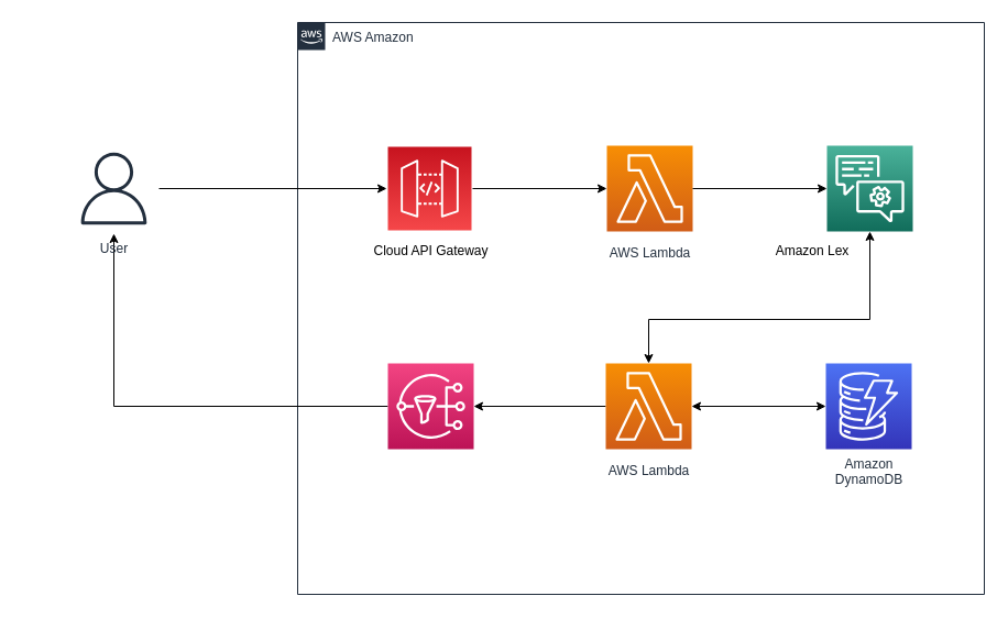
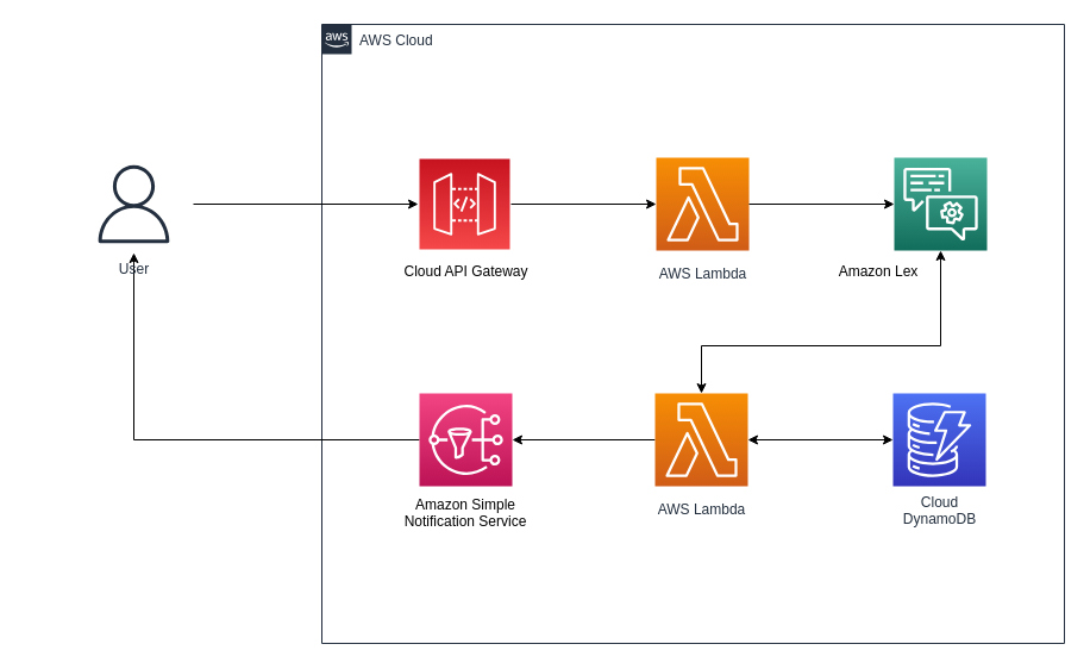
  <mxCell id="0" />
  <mxCell id="1" parent="0" />
- <mxCell id="2" value="AWS Amazon" style="points=[[0,0],[0.25,0],[0.5,0],[0.75,0],[1,0],[1,0.25],[1,0.5],[1,0.75],[1,1],[0.75,1],[0.5,1],[0.25,1],[0,1],[0,0.75],[0,0.5],[0,0.25]];outlineConnect=0;gradientColor=none;html=1;whiteSpace=wrap;fontSize=12;fontStyle=0;shape=mxgraph.aws4.group;grIcon=mxgraph.aws4.group_aws_cloud_alt;strokeColor=#232F3E;fillColor=none;verticalAlign=top;align=left;spacingLeft=30;fontColor=#232F3E;dashed=0;labelBackgroundColor=#ffffff;" parent="1" vertex="1"><mxGeometry x="270" y="20" width="624" height="520" as="geometry" /></mxCell>
- <mxCell id="3" value="Amazon&lt;br&gt;DynamoDB" style="outlineConnect=0;fontColor=#232F3E;gradientColor=#4D72F3;gradientDirection=north;fillColor=#3334B9;strokeColor=#ffffff;dashed=0;verticalLabelPosition=bottom;verticalAlign=top;align=center;html=1;fontSize=12;fontStyle=0;aspect=fixed;shape=mxgraph.aws4.resourceIcon;resIcon=mxgraph.aws4.dynamodb;labelBackgroundColor=#ffffff;" parent="1" vertex="1"><mxGeometry x="750" y="330" width="78" height="78" as="geometry" /></mxCell>
+ <mxCell id="2" value="AWS Cloud" style="points=[[0,0],[0.25,0],[0.5,0],[0.75,0],[1,0],[1,0.25],[1,0.5],[1,0.75],[1,1],[0.75,1],[0.5,1],[0.25,1],[0,1],[0,0.75],[0,0.5],[0,0.25]];outlineConnect=0;gradientColor=none;html=1;whiteSpace=wrap;fontSize=12;fontStyle=0;shape=mxgraph.aws4.group;grIcon=mxgraph.aws4.group_aws_cloud_alt;strokeColor=#232F3E;fillColor=none;verticalAlign=top;align=left;spacingLeft=30;fontColor=#232F3E;dashed=0;labelBackgroundColor=#ffffff;" parent="1" vertex="1"><mxGeometry x="270" y="20" width="624" height="520" as="geometry" /></mxCell>
+ <mxCell id="3" value="Cloud&lt;br&gt;DynamoDB" style="outlineConnect=0;fontColor=#232F3E;gradientColor=#4D72F3;gradientDirection=north;fillColor=#3334B9;strokeColor=#ffffff;dashed=0;verticalLabelPosition=bottom;verticalAlign=top;align=center;html=1;fontSize=12;fontStyle=0;aspect=fixed;shape=mxgraph.aws4.resourceIcon;resIcon=mxgraph.aws4.dynamodb;labelBackgroundColor=#ffffff;" parent="1" vertex="1"><mxGeometry x="750" y="330" width="78" height="78" as="geometry" /></mxCell>
  <mxCell id="4" value="" style="shape=image;html=1;verticalAlign=top;verticalLabelPosition=bottom;labelBackgroundColor=#ffffff;imageAspect=0;aspect=fixed;image=https://cdn0.iconfinder.com/data/icons/social-media-2092/100/social-56-128.png" parent="1" vertex="1"><mxGeometry x="20" y="40" width="78" height="78" as="geometry" /></mxCell>
  <mxCell id="5" value="" style="shape=image;html=1;verticalAlign=top;verticalLabelPosition=bottom;labelBackgroundColor=#ffffff;imageAspect=0;aspect=fixed;image=https://cdn4.iconfinder.com/data/icons/social-media-2097/94/line-128.png" parent="1" vertex="1"><mxGeometry x="120" y="40" width="78" height="78" as="geometry" /></mxCell>
  <mxCell id="6" style="edgeStyle=orthogonalEdgeStyle;rounded=0;orthogonalLoop=1;jettySize=auto;html=1;startArrow=classic;startFill=1;" parent="1" source="8" target="3" edge="1"><mxGeometry relative="1" as="geometry" /></mxCell>
  <mxCell id="7" style="edgeStyle=orthogonalEdgeStyle;rounded=0;orthogonalLoop=1;jettySize=auto;html=1;" parent="1" source="8" target="10" edge="1"><mxGeometry relative="1" as="geometry" /></mxCell>
  <mxCell id="8" value="AWS Lambda" style="outlineConnect=0;fontColor=#232F3E;gradientColor=#F78E04;gradientDirection=north;fillColor=#D05C17;strokeColor=#ffffff;dashed=0;verticalLabelPosition=bottom;verticalAlign=top;align=center;html=1;fontSize=12;fontStyle=0;aspect=fixed;shape=mxgraph.aws4.resourceIcon;resIcon=mxgraph.aws4.lambda;labelBackgroundColor=#ffffff;spacingTop=6;" parent="1" vertex="1"><mxGeometry x="550" y="330" width="78" height="78" as="geometry" /></mxCell>
  <mxCell id="9" style="edgeStyle=orthogonalEdgeStyle;rounded=0;orthogonalLoop=1;jettySize=auto;html=1;" parent="1" source="10" target="15" edge="1"><mxGeometry relative="1" as="geometry" /></mxCell>
  <mxCell id="10" value="" style="outlineConnect=0;fontColor=#232F3E;gradientColor=#F34482;gradientDirection=north;fillColor=#BC1356;strokeColor=#ffffff;dashed=0;verticalLabelPosition=bottom;verticalAlign=top;align=center;html=1;fontSize=12;fontStyle=0;aspect=fixed;shape=mxgraph.aws4.resourceIcon;resIcon=mxgraph.aws4.sns;" parent="1" vertex="1"><mxGeometry x="352" y="330" width="78" height="78" as="geometry" /></mxCell>
  <mxCell id="11" value="AWS Lambda" style="outlineConnect=0;fontColor=#232F3E;gradientColor=#F78E04;gradientDirection=north;fillColor=#D05C17;strokeColor=#ffffff;dashed=0;verticalLabelPosition=bottom;verticalAlign=top;align=center;html=1;fontSize=12;fontStyle=0;aspect=fixed;shape=mxgraph.aws4.resourceIcon;resIcon=mxgraph.aws4.lambda;labelBackgroundColor=#ffffff;spacingTop=6;" parent="1" vertex="1"><mxGeometry x="551" y="132" width="78" height="78" as="geometry" /></mxCell>
  <mxCell id="12" value="" style="outlineConnect=0;fontColor=#232F3E;gradientColor=#F54749;strokeColor=#ffffff;fillColor=#C7131F;dashed=0;verticalLabelPosition=middle;verticalAlign=bottom;align=center;html=1;whiteSpace=wrap;fontSize=12;fontStyle=1;spacing=3;shape=mxgraph.aws4.productIcon;prIcon=mxgraph.aws4.api_gateway;fontFamily=Helvetica;" parent="1" vertex="1"><mxGeometry x="351" y="132" width="78" height="78" as="geometry" /></mxCell>
  <mxCell id="13" style="edgeStyle=orthogonalEdgeStyle;rounded=0;orthogonalLoop=1;jettySize=auto;html=1;startArrow=classic;startFill=1;" parent="1" source="14" target="8" edge="1"><mxGeometry relative="1" as="geometry"><Array as="points"><mxPoint x="790" y="290" /><mxPoint x="589" y="290" /></Array></mxGeometry></mxCell>
  <mxCell id="14" value="" style="outlineConnect=0;fontColor=#232F3E;gradientColor=#4AB29A;gradientDirection=north;fillColor=#116D5B;strokeColor=#ffffff;dashed=0;verticalLabelPosition=bottom;verticalAlign=top;align=center;html=1;fontSize=12;fontStyle=0;aspect=fixed;shape=mxgraph.aws4.resourceIcon;resIcon=mxgraph.aws4.lex;" parent="1" vertex="1"><mxGeometry x="751" y="132" width="78" height="78" as="geometry" /></mxCell>
- <mxCell id="15" value="User" style="outlineConnect=0;fontColor=#232F3E;gradientColor=none;strokeColor=#232F3E;fillColor=#ffffff;dashed=0;verticalLabelPosition=bottom;verticalAlign=top;align=center;html=1;fontSize=12;fontStyle=0;aspect=fixed;shape=mxgraph.aws4.resourceIcon;resIcon=mxgraph.aws4.user;" parent="1" vertex="1"><mxGeometry x="62" y="130" width="82" height="82" as="geometry" /></mxCell>
+ <mxCell id="15" value="User" style="outlineConnect=0;fontColor=#232F3E;gradientColor=none;strokeColor=#232F3E;fillColor=#ffffff;dashed=0;verticalLabelPosition=bottom;verticalAlign=top;align=center;html=1;fontSize=12;fontStyle=0;aspect=fixed;shape=mxgraph.aws4.resourceIcon;resIcon=mxgraph.aws4.user;" parent="1" vertex="1"><mxGeometry x="62" y="130" width="100" height="82" as="geometry" /></mxCell>
  <mxCell id="16" style="edgeStyle=orthogonalEdgeStyle;rounded=0;orthogonalLoop=1;jettySize=auto;html=1;" parent="1" source="12" target="11" edge="1"><mxGeometry relative="1" as="geometry" /></mxCell>
  <mxCell id="17" style="edgeStyle=orthogonalEdgeStyle;rounded=0;orthogonalLoop=1;jettySize=auto;html=1;" parent="1" source="11" target="14" edge="1"><mxGeometry relative="1" as="geometry" /></mxCell>
  <mxCell id="18" style="edgeStyle=orthogonalEdgeStyle;rounded=0;orthogonalLoop=1;jettySize=auto;html=1;" parent="1" source="15" target="12" edge="1"><mxGeometry relative="1" as="geometry" /></mxCell>
  <mxCell id="19" value="&lt;div&gt;Cloud API Gateway&lt;/div&gt;&lt;div&gt;&lt;br&gt;&lt;/div&gt;" style="text;html=1;strokeColor=none;fillColor=none;align=center;verticalAlign=middle;whiteSpace=wrap;rounded=0;" parent="1" vertex="1"><mxGeometry x="326.5" y="225" width="129" height="20" as="geometry" /></mxCell>
  <mxCell id="20" value="&lt;div&gt;Amazon Lex&lt;/div&gt;&lt;div&gt;&lt;br&gt;&lt;/div&gt;" style="text;html=1;strokeColor=none;fillColor=none;align=center;verticalAlign=middle;whiteSpace=wrap;rounded=0;" parent="1" vertex="1"><mxGeometry x="698" y="225" width="80" height="20" as="geometry" /></mxCell>
+ <mxCell id="21" value="&lt;div&gt;Amazon Simple Notification Service&lt;/div&gt;&lt;div&gt;&lt;br&gt;&lt;/div&gt;" style="text;html=1;strokeColor=none;fillColor=none;align=center;verticalAlign=middle;whiteSpace=wrap;rounded=0;" parent="1" vertex="1"><mxGeometry x="321" y="428" width="140" height="20" as="geometry" /></mxCell>
